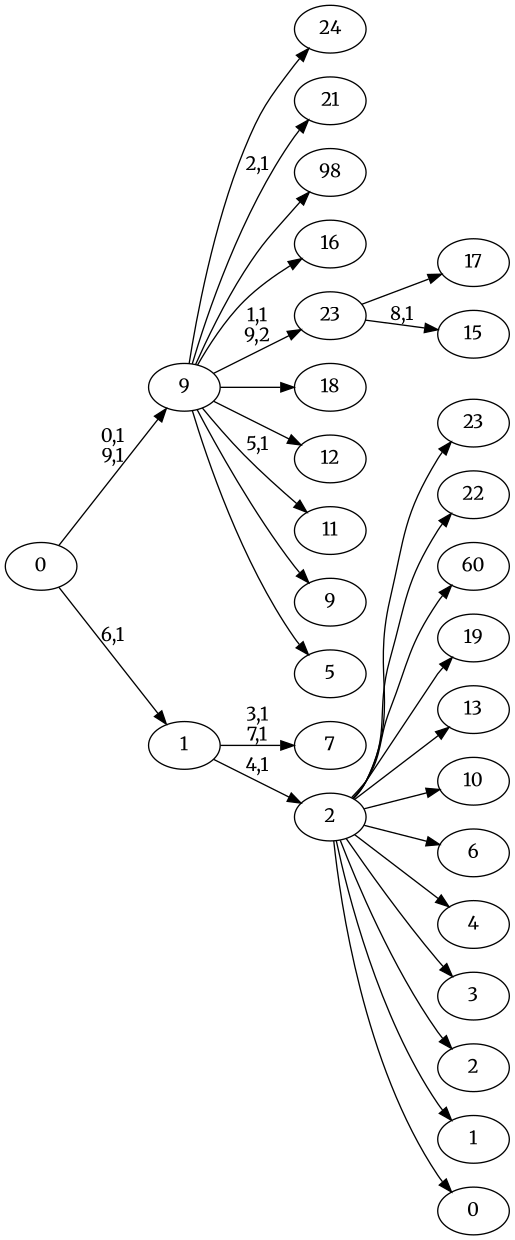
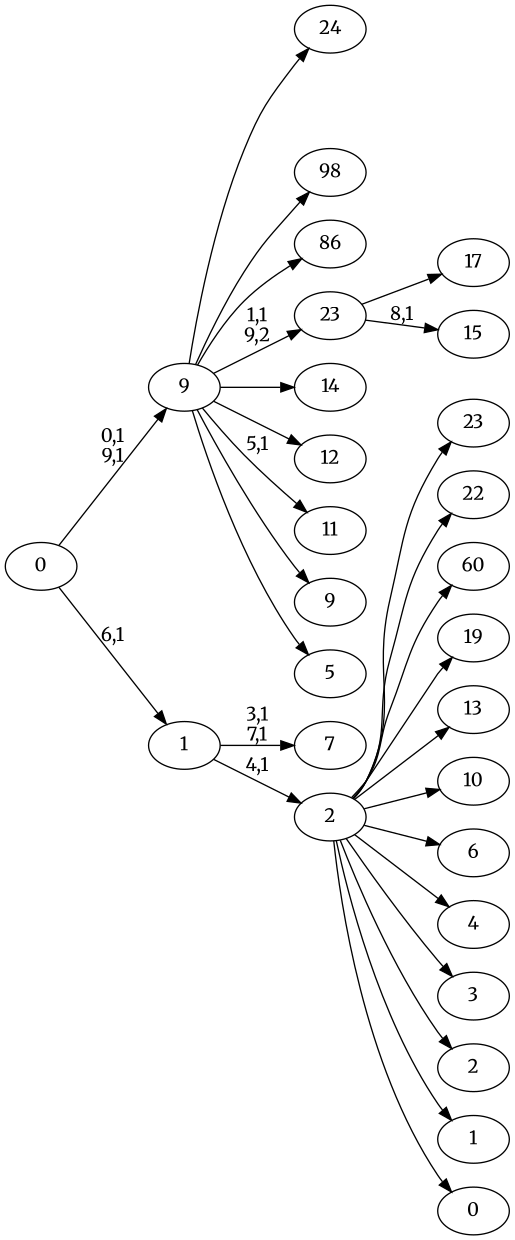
  digraph {
    fontname=Merriweather
    rankdir=LR
    node [fontname=Merriweather]
    edge [fontname=Merriweather]
    n1 [label=24]
    n2 [label=23]
    n3 [label=22]
-   n4 [label=21]
    n5 [label=60]
    n6 [label=19]
    n7 [label=98]
    n8 [label=17]
-   n9 [label=16]
+   n9 [label=86]
    n10 [label=15]
    23
-   n12 [label=18]
+   n12 [label=14]
    n13 [label=13]
    n14 [label=12]
    n15 [label=11]
    n16 [label=10]
    n17 [label=9]
    n18 [label=7]
    n19 [label=6]
    n20 [label=5]
    9
    n22 [label=4]
    n23 [label=3]
    n24 [label=2]
    n25 [label=1]
    n26 [label=0]
    2
    1
    0
    23 -> n8
    23 -> n10 [label="8,1"]
    9 -> n1
-   9 -> n4 [label="2,1"]
    9 -> n7
    9 -> n9
    9 -> 23 [label="1,1\n9,2"]
    9 -> n12
    9 -> n14
    9 -> n15 [label="5,1"]
    9 -> n17
    9 -> n20
    2 -> n2
    2 -> n3
    2 -> n5
    2 -> n6
    2 -> n13
    2 -> n16
    2 -> n19
    2 -> n22
    2 -> n23
    2 -> n24
    2 -> n25
    2 -> n26
    1 -> n18 [label="3,1\n7,1"]
    1 -> 2 [label="4,1"]
    0 -> 9 [label="0,1\n9,1"]
    0 -> 1 [label="6,1"]
  }
